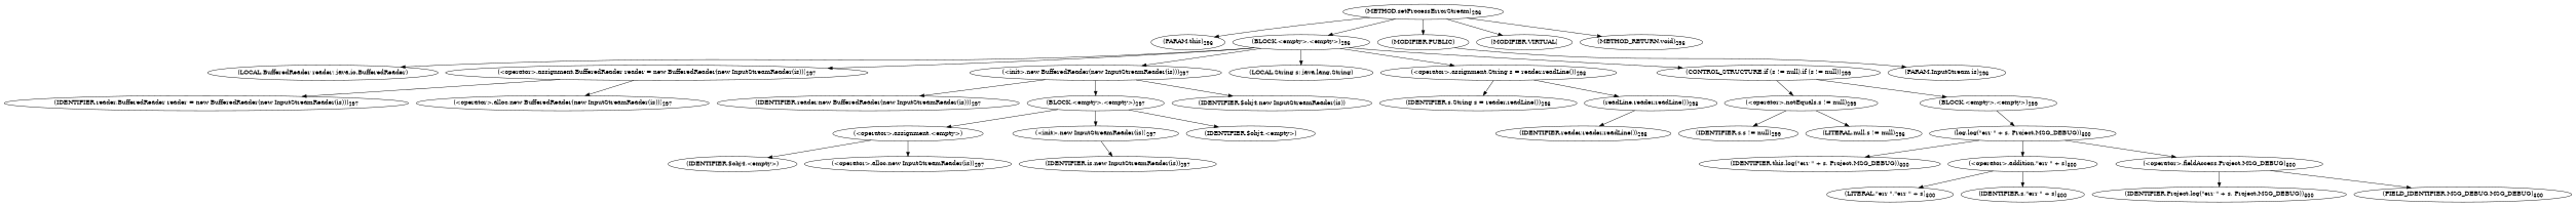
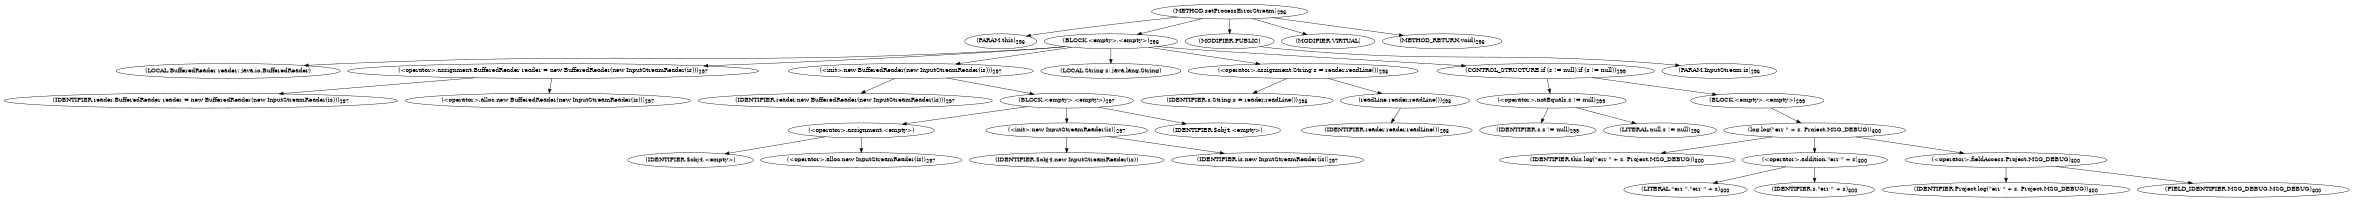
  digraph {
    n1 [label=<(METHOD,setProcessErrorStream)<SUB>296</SUB>>]
    n2 [label=<(PARAM,this)<SUB>296</SUB>>]
    n3 [label=<(BLOCK,&lt;empty&gt;,&lt;empty&gt;)<SUB>296</SUB>>]
    n4 [label=<(MODIFIER,PUBLIC)>]
    n5 [label=<(MODIFIER,VIRTUAL)>]
    n6 [label=<(METHOD_RETURN,void)<SUB>296</SUB>>]
    n7 [label=<(PARAM,InputStream is)<SUB>296</SUB>>]
    n8 [label=<(LOCAL,BufferedReader reader: java.io.BufferedReader)>]
    n9 [label=<(&lt;operator&gt;.assignment,BufferedReader reader = new BufferedReader(new InputStreamReader(is)))<SUB>297</SUB>>]
    n10 [label=<(&lt;init&gt;,new BufferedReader(new InputStreamReader(is)))<SUB>297</SUB>>]
    n11 [label=<(LOCAL,String s: java.lang.String)>]
    n12 [label=<(&lt;operator&gt;.assignment,String s = reader.readLine())<SUB>298</SUB>>]
    n13 [label=<(CONTROL_STRUCTURE,if (s != null),if (s != null))<SUB>299</SUB>>]
    n14 [label=<(IDENTIFIER,reader,BufferedReader reader = new BufferedReader(new InputStreamReader(is)))<SUB>297</SUB>>]
    n15 [label=<(&lt;operator&gt;.alloc,new BufferedReader(new InputStreamReader(is)))<SUB>297</SUB>>]
    n16 [label=<(IDENTIFIER,reader,new BufferedReader(new InputStreamReader(is)))<SUB>297</SUB>>]
    n17 [label=<(BLOCK,&lt;empty&gt;,&lt;empty&gt;)<SUB>297</SUB>>]
    n18 [label=<(IDENTIFIER,s,String s = reader.readLine())<SUB>298</SUB>>]
    n19 [label=<(readLine,reader.readLine())<SUB>298</SUB>>]
    n20 [label=<(&lt;operator&gt;.notEquals,s != null)<SUB>299</SUB>>]
    n21 [label=<(BLOCK,&lt;empty&gt;,&lt;empty&gt;)<SUB>299</SUB>>]
    n22 [label=<(&lt;operator&gt;.assignment,&lt;empty&gt;)>]
    n23 [label=<(&lt;init&gt;,new InputStreamReader(is))<SUB>297</SUB>>]
    n24 [label=<(IDENTIFIER,$obj4,&lt;empty&gt;)>]
    n25 [label=<(IDENTIFIER,$obj4,&lt;empty&gt;)>]
    n26 [label=<(&lt;operator&gt;.alloc,new InputStreamReader(is))<SUB>297</SUB>>]
    n27 [label=<(IDENTIFIER,$obj4,new InputStreamReader(is))>]
    n28 [label=<(IDENTIFIER,is,new InputStreamReader(is))<SUB>297</SUB>>]
    n29 [label=<(IDENTIFIER,reader,reader.readLine())<SUB>298</SUB>>]
    n30 [label=<(IDENTIFIER,s,s != null)<SUB>299</SUB>>]
    n31 [label=<(LITERAL,null,s != null)<SUB>296</SUB>>]
    n32 [label=<(log,log(&quot;err &quot; + s, Project.MSG_DEBUG))<SUB>300</SUB>>]
    n33 [label=<(IDENTIFIER,this,log(&quot;err &quot; + s, Project.MSG_DEBUG))<SUB>300</SUB>>]
    n34 [label=<(&lt;operator&gt;.addition,&quot;err &quot; + s)<SUB>300</SUB>>]
    n35 [label=<(&lt;operator&gt;.fieldAccess,Project.MSG_DEBUG)<SUB>300</SUB>>]
    n36 [label=<(LITERAL,&quot;err &quot;,&quot;err &quot; + s)<SUB>300</SUB>>]
    n37 [label=<(IDENTIFIER,s,&quot;err &quot; + s)<SUB>300</SUB>>]
    n38 [label=<(IDENTIFIER,Project,log(&quot;err &quot; + s, Project.MSG_DEBUG))<SUB>300</SUB>>]
    n39 [label=<(FIELD_IDENTIFIER,MSG_DEBUG,MSG_DEBUG)<SUB>300</SUB>>]
    n1 -> n2
    n1 -> n3
    n1 -> n4
    n1 -> n5
    n1 -> n6
    n3 -> n8
    n3 -> n9
    n3 -> n10
    n3 -> n11
    n3 -> n12
    n3 -> n13
    n4 -> n7
    n9 -> n14
    n9 -> n15
    n10 -> n16
    n10 -> n17
    n12 -> n18
    n12 -> n19
    n13 -> n20
    n13 -> n21
    n17 -> n22
    n17 -> n23
    n17 -> n24
    n19 -> n29
    n20 -> n30
    n20 -> n31
    n21 -> n32
    n22 -> n25
    n22 -> n26
-   n10 -> n27
+   n23 -> n27
    n23 -> n28
    n32 -> n33
    n32 -> n34
    n32 -> n35
    n34 -> n36
    n34 -> n37
    n35 -> n38
    n35 -> n39
  }
